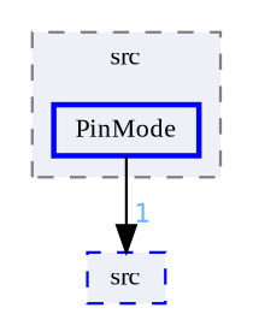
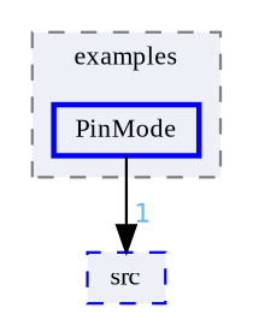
  digraph {
    compound=true
    fontname="Liberation Serif"
    node [color=blue fillcolor="#edf0f7" fontname="Liberation Serif" fontsize=10 shape=box]
    n1 [height=0.2 label=PinMode style="filled,bold" width=0.4]
    n2 [height=0.2 label=src style="filled,dashed" width=0.4]
    subgraph cluster_1 {
      bgcolor="#edf0f7"
      fontsize=10
-     label=src
+     label=examples
      pencolor=grey50
      style="filled,dashed"
      n1
    }
    n1 -> n2 [color=black fontcolor=steelblue1 fontname="Liberation Serif" fontsize=10 headlabel=1 labeldistance=1.5 labelfontname=Helvetica labelfontsize=10]
  }
